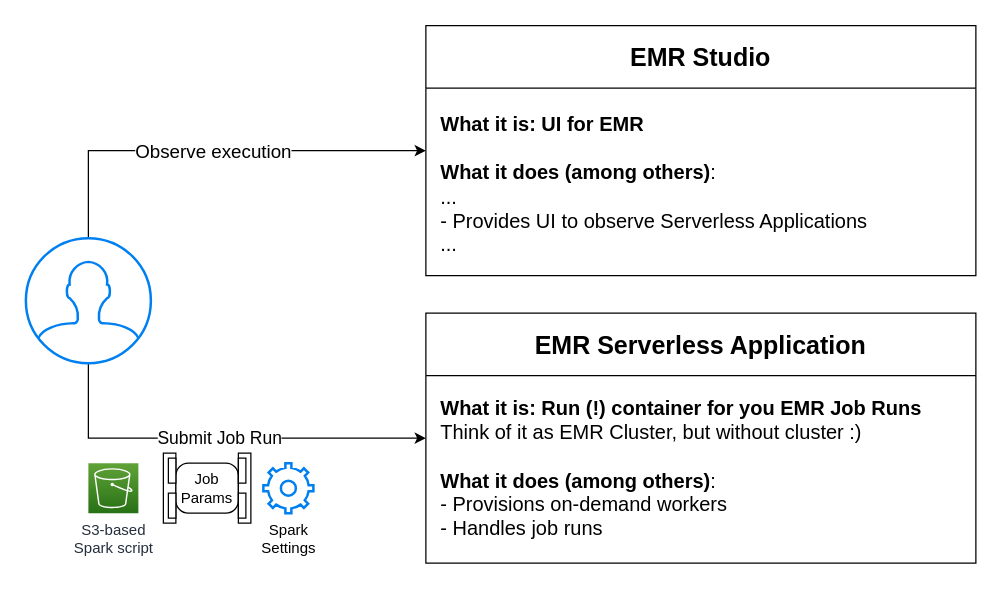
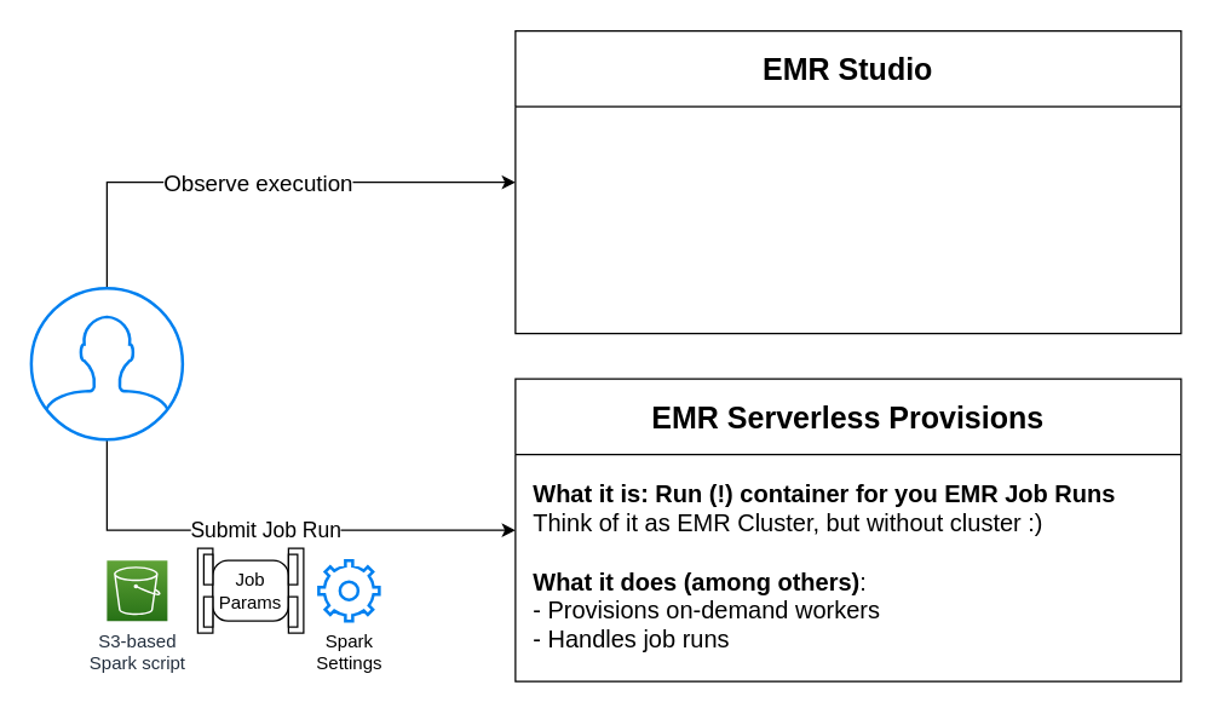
  <mxCell id="0" />
  <mxCell id="1" parent="0" />
  <mxCell id="2" value="Submit Job Run" style="edgeStyle=orthogonalEdgeStyle;rounded=0;orthogonalLoop=1;jettySize=auto;html=1;entryX=0;entryY=0.5;entryDx=0;entryDy=0;fontSize=14;" edge="1" parent="1" source="4" target="5"><mxGeometry relative="1" as="geometry"><Array as="points"><mxPoint x="70" y="350" /></Array></mxGeometry></mxCell>
  <mxCell id="3" value="Observe execution" style="edgeStyle=orthogonalEdgeStyle;rounded=0;orthogonalLoop=1;jettySize=auto;html=1;entryX=0;entryY=0.5;entryDx=0;entryDy=0;fontSize=15;" edge="1" parent="1" source="4" target="7"><mxGeometry relative="1" as="geometry"><Array as="points"><mxPoint x="70" y="120" /></Array></mxGeometry></mxCell>
  <mxCell id="4" value="" style="html=1;verticalLabelPosition=bottom;align=center;labelBackgroundColor=#ffffff;verticalAlign=top;strokeWidth=2;strokeColor=#0080F0;shadow=0;dashed=0;shape=mxgraph.ios7.icons.user;" vertex="1" parent="1"><mxGeometry x="20" y="190" width="100" height="100" as="geometry" /></mxCell>
- <mxCell id="5" value="EMR Serverless Application" style="swimlane;whiteSpace=wrap;html=1;fontSize=20;startSize=50;" vertex="1" parent="1"><mxGeometry x="340" y="250" width="440" height="200" as="geometry" /></mxCell>
+ <mxCell id="5" value="EMR Serverless Provisions" style="swimlane;whiteSpace=wrap;html=1;fontSize=20;startSize=50;" vertex="1" parent="1"><mxGeometry x="340" y="250" width="440" height="200" as="geometry" /></mxCell>
  <mxCell id="6" value="&lt;b style=&quot;border-color: var(--border-color);&quot;&gt;What it is: Run (!) container for you EMR Job Runs&lt;/b&gt;&lt;br style=&quot;border-color: var(--border-color);&quot;&gt;Think of it as EMR Cluster, but without cluster :)&lt;br&gt;&lt;br style=&quot;border-color: var(--border-color);&quot;&gt;&lt;b style=&quot;border-color: var(--border-color);&quot;&gt;What it does (among others)&lt;/b&gt;:&lt;br style=&quot;border-color: var(--border-color);&quot;&gt;- Provisions on-demand workers&lt;br&gt;- Handles job runs" style="text;html=1;strokeColor=none;fillColor=none;align=left;verticalAlign=top;whiteSpace=wrap;rounded=0;horizontal=1;fontSize=16;" vertex="1" parent="5"><mxGeometry x="10" y="60" width="420" height="130" as="geometry" /></mxCell>
  <mxCell id="7" value="EMR Studio" style="swimlane;whiteSpace=wrap;html=1;fontSize=20;startSize=50;" vertex="1" parent="1"><mxGeometry x="340" y="20" width="440" height="200" as="geometry" /></mxCell>
- <mxCell id="8" value="&lt;b&gt;What it is: UI for EMR&lt;/b&gt;&lt;br&gt;&lt;br&gt;&lt;b&gt;What it does (among others)&lt;/b&gt;:&lt;br&gt;...&lt;br style=&quot;font-size: 16px;&quot;&gt;- Provides UI to observe Serverless Applications&lt;br style=&quot;font-size: 16px;&quot;&gt;..." style="text;html=1;strokeColor=none;fillColor=none;align=left;verticalAlign=top;whiteSpace=wrap;rounded=0;horizontal=1;fontSize=16;" vertex="1" parent="7"><mxGeometry x="10" y="62.5" width="420" height="127.5" as="geometry" /></mxCell>
  <mxCell id="9" value="S3-based&lt;br&gt;Spark script" style="sketch=0;points=[[0,0,0],[0.25,0,0],[0.5,0,0],[0.75,0,0],[1,0,0],[0,1,0],[0.25,1,0],[0.5,1,0],[0.75,1,0],[1,1,0],[0,0.25,0],[0,0.5,0],[0,0.75,0],[1,0.25,0],[1,0.5,0],[1,0.75,0]];outlineConnect=0;fontColor=#232F3E;gradientColor=#60A337;gradientDirection=north;fillColor=#277116;strokeColor=#ffffff;dashed=0;verticalLabelPosition=bottom;verticalAlign=top;align=center;html=1;fontSize=12;fontStyle=0;aspect=fixed;shape=mxgraph.aws4.resourceIcon;resIcon=mxgraph.aws4.s3;" vertex="1" parent="1"><mxGeometry x="70" y="370" width="40" height="40" as="geometry" /></mxCell>
  <mxCell id="10" value="Job&lt;br&gt;Params" style="html=1;shape=mxgraph.sysml.paramSet;whiteSpace=wrap;align=center;" vertex="1" parent="1"><mxGeometry x="130" y="370" width="70" height="40" as="geometry" /></mxCell>
  <mxCell id="11" value="Spark&lt;br&gt;Settings" style="html=1;verticalLabelPosition=bottom;align=center;labelBackgroundColor=#ffffff;verticalAlign=top;strokeWidth=2;strokeColor=#0080F0;shadow=0;dashed=0;shape=mxgraph.ios7.icons.settings;" vertex="1" parent="1"><mxGeometry x="210" y="370" width="40" height="40" as="geometry" /></mxCell>
